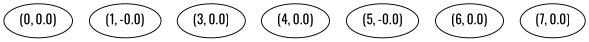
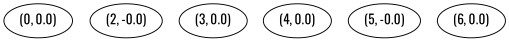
  digraph {
    fontname=Oswald
    node [fontname=Oswald]
    n1 [label="(0, 0.0)"]
-   n2 [label="(1, -0.0)"]
+   n3 [label="(2, -0.0)"]
    n4 [label="(3, 0.0)"]
    n5 [label="(4, 0.0)"]
    n6 [label="(5, -0.0)"]
    n7 [label="(6, 0.0)"]
-   n8 [label="(7, 0.0)"]
  }
